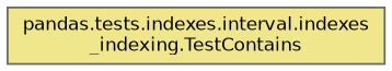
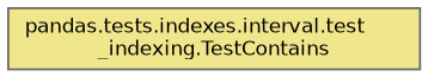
  digraph {
    rankdir=TB
-   n1 [color=grey40 fillcolor=khaki fontname=Helvetica fontsize=10 height=0.2 label="pandas.tests.indexes.interval.indexes\l_indexing.TestContains" shape=box style=filled width=0.4]
+   n1 [color=grey40 fillcolor=khaki fontname=Helvetica fontsize=10 height=0.2 label="pandas.tests.indexes.interval.test\l_indexing.TestContains" shape=box style=filled width=0.4]
  }
